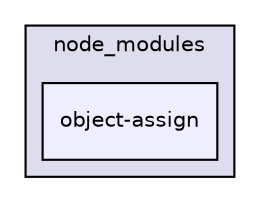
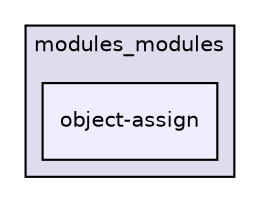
  digraph {
    compound=true
    n1 [fillcolor="#eeeeff" fontname=Helvetica fontsize=10 label="object-assign" pencolor=black shape=box style=filled]
    subgraph cluster_1 {
      bgcolor="#ddddee"
      fontname=Helvetica
      fontsize=10
-     label=node_modules
+     label=modules_modules
      pencolor=black
      n1
    }
  }
